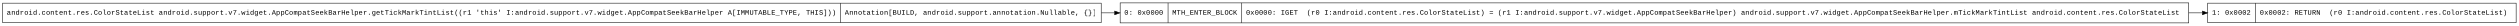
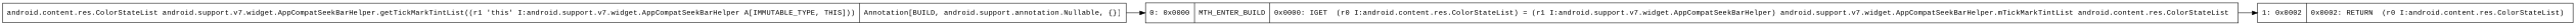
  digraph {
    rankdir=LR
    fontname="Liberation Mono"
    node [shape=record fontname="Liberation Mono"]
    edge [fontname="Liberation Mono"]
-   n1 [label="{0\:\ 0x0000|MTH_ENTER_BLOCK\l|0x0000: IGET  (r0 I:android.content.res.ColorStateList) = (r1 I:android.support.v7.widget.AppCompatSeekBarHelper) android.support.v7.widget.AppCompatSeekBarHelper.mTickMarkTintList android.content.res.ColorStateList \l}"]
+   n1 [label="{0\:\ 0x0000|MTH_ENTER_BUILD\l|0x0000: IGET  (r0 I:android.content.res.ColorStateList) = (r1 I:android.support.v7.widget.AppCompatSeekBarHelper) android.support.v7.widget.AppCompatSeekBarHelper.mTickMarkTintList android.content.res.ColorStateList \l}"]
    n2 [label="{1\:\ 0x0002|0x0002: RETURN  (r0 I:android.content.res.ColorStateList) \l}"]
    n3 [label="{android.content.res.ColorStateList android.support.v7.widget.AppCompatSeekBarHelper.getTickMarkTintList((r1 'this' I:android.support.v7.widget.AppCompatSeekBarHelper A[IMMUTABLE_TYPE, THIS]))  | Annotation[BUILD, android.support.annotation.Nullable, \{\}]\l}"]
    n1 -> n2
    n3 -> n1
  }
